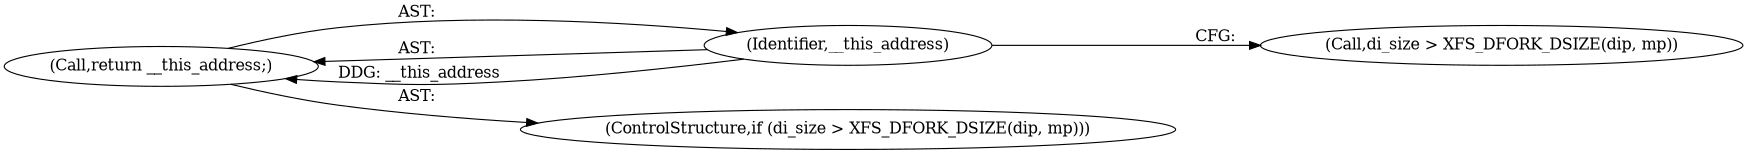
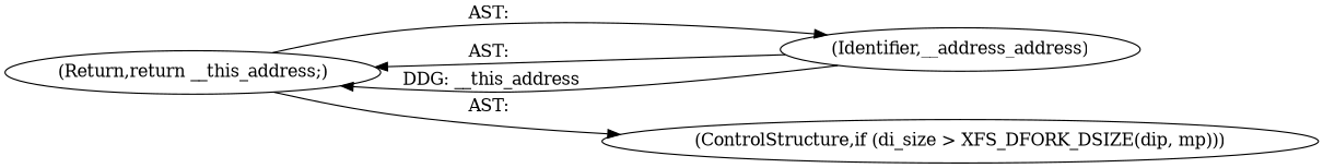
  digraph {
    rankdir=LR
-   n1 [label="(Call,return __this_address;)"]
-   n2 [label="(Identifier,__this_address)"]
+   n1 [label="(Return,return __this_address;)"]
+   n2 [label="(Identifier,__address_address)"]
    n3 [label="(ControlStructure,if (di_size > XFS_DFORK_DSIZE(dip, mp)))"]
-   n4 [label="(Call,di_size > XFS_DFORK_DSIZE(dip, mp))"]
    n1 -> n2 [label="AST: "]
    n1 -> n3 [label="AST: "]
    n2 -> n1 [label="AST: "]
    n2 -> n1 [label="DDG: __this_address"]
-   n2 -> n4 [label="CFG: "]
  }
